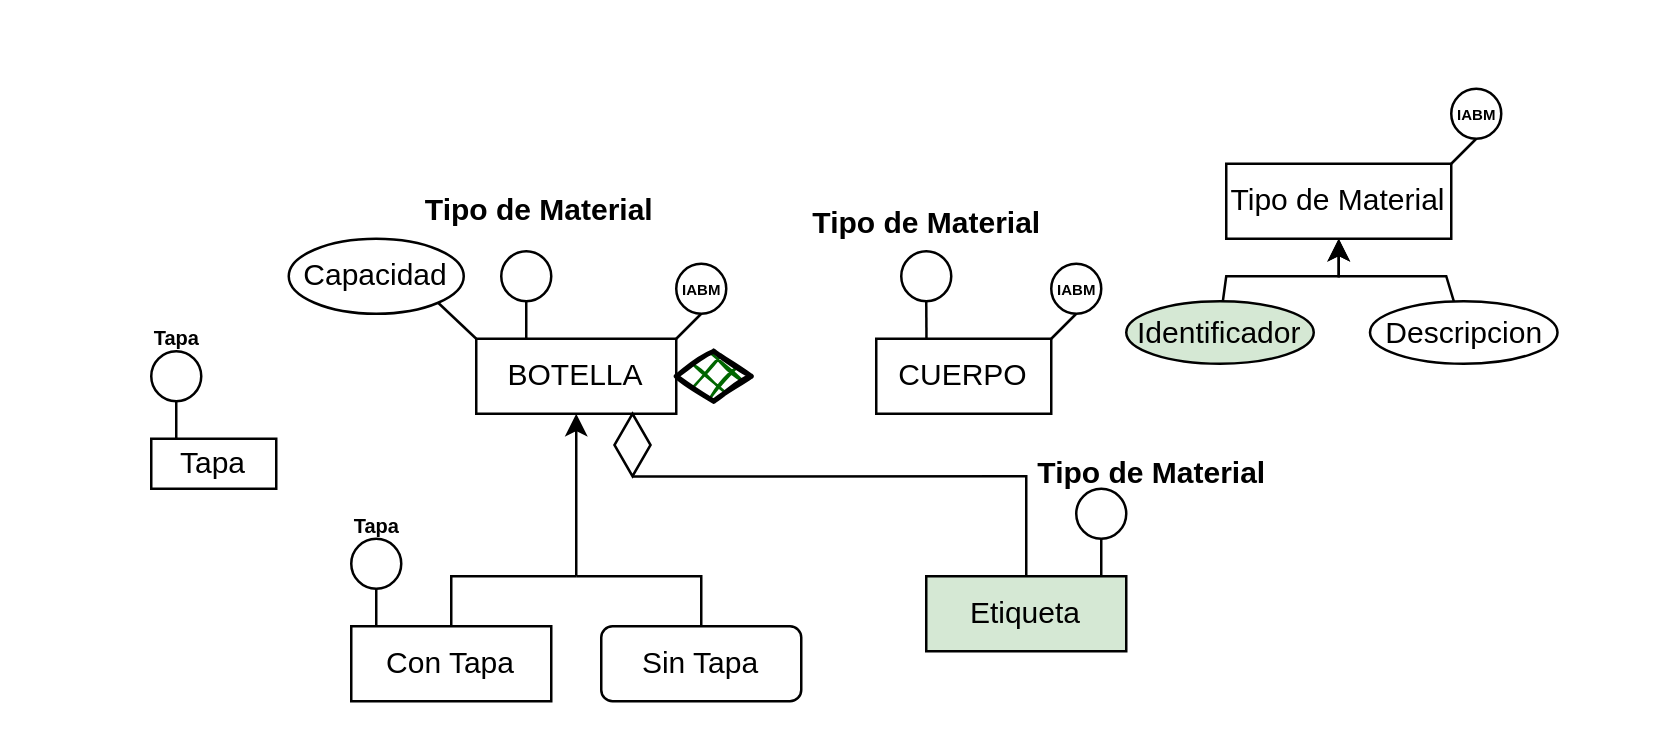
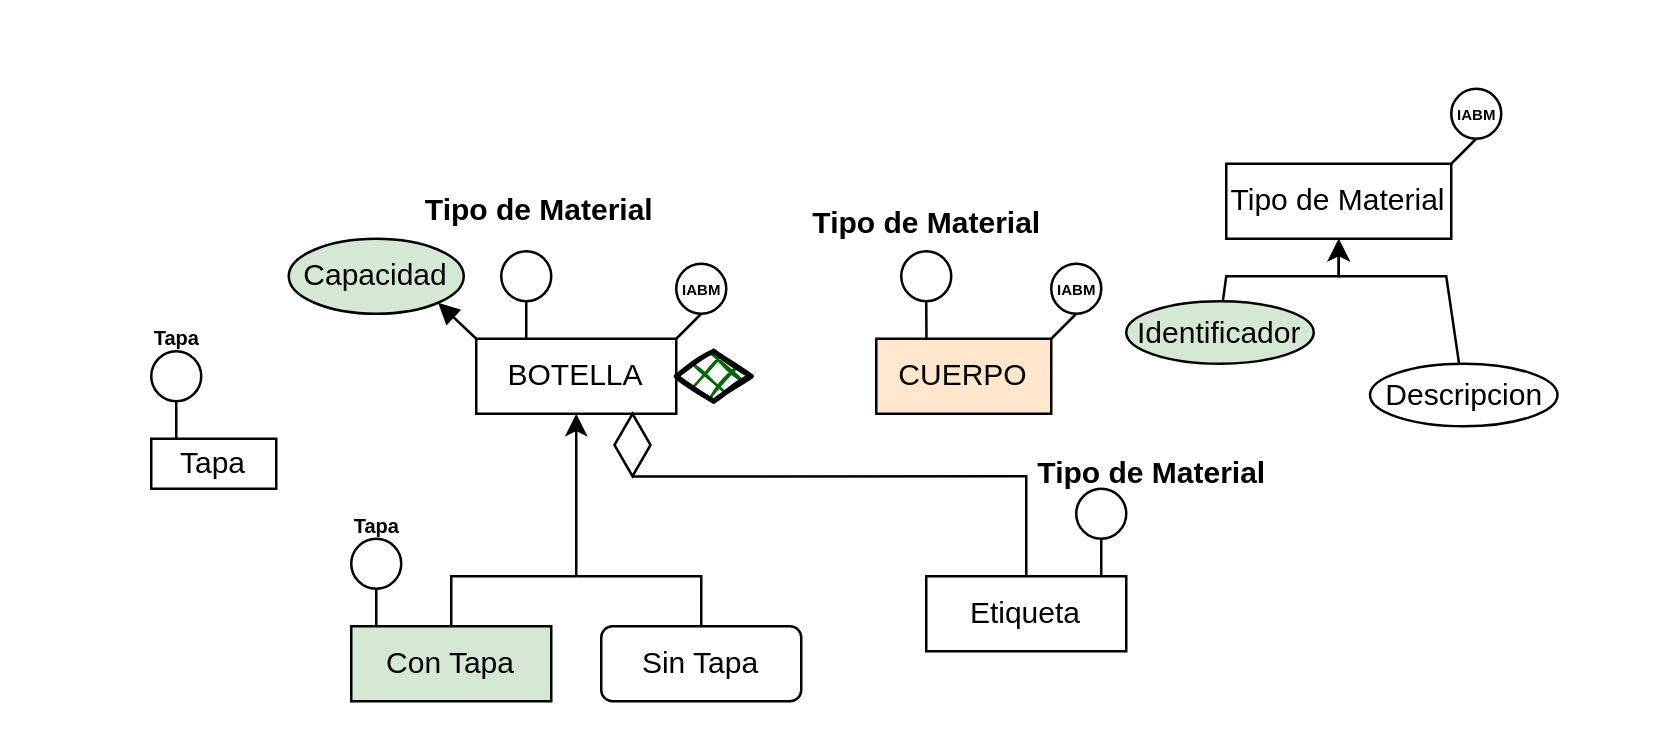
  <mxCell id="0" />
  <mxCell id="1" parent="0" />
  <mxCell id="2" value="BOTELLA" style="rounded=0;whiteSpace=wrap;html=1;" parent="1" vertex="1"><mxGeometry x="190" y="135" width="80" height="30" as="geometry" /></mxCell>
- <mxCell id="3" value="CUERPO" style="rounded=0;whiteSpace=wrap;html=1;" parent="1" vertex="1"><mxGeometry x="350" y="135" width="70" height="30" as="geometry" /></mxCell>
+ <mxCell id="3" value="CUERPO" style="rounded=0;whiteSpace=wrap;html=1;fillColor=#ffe6cc;" parent="1" vertex="1"><mxGeometry x="350" y="135" width="70" height="30" as="geometry" /></mxCell>
  <mxCell id="4" value="" style="rhombus;whiteSpace=wrap;html=1;strokeWidth=2;fillWeight=-1;hachureGap=8;fillStyle=cross-hatch;fillColor=#006600;sketch=1;" parent="1" vertex="1"><mxGeometry x="270" y="140" width="30" height="20" as="geometry" /></mxCell>
  <mxCell id="5" value="" style="endArrow=classic;html=1;rounded=0;entryX=0.5;entryY=1;entryDx=0;entryDy=0;" parent="1" target="2" edge="1"><mxGeometry width="50" height="50" relative="1" as="geometry"><mxPoint x="230" y="230" as="sourcePoint" /><mxPoint x="370" y="120" as="targetPoint" /></mxGeometry></mxCell>
- <mxCell id="6" value="Con Tapa" style="rounded=0;whiteSpace=wrap;html=1;" parent="1" vertex="1"><mxGeometry x="140" y="250" width="80" height="30" as="geometry" /></mxCell>
+ <mxCell id="6" value="Con Tapa" style="rounded=0;whiteSpace=wrap;html=1;fillColor=#d5e8d4;" parent="1" vertex="1"><mxGeometry x="140" y="250" width="80" height="30" as="geometry" /></mxCell>
  <mxCell id="7" value="Sin Tapa" style="whiteSpace=wrap;html=1;rounded=1;" parent="1" vertex="1"><mxGeometry x="240" y="250" width="80" height="30" as="geometry" /></mxCell>
  <mxCell id="8" value="" style="endArrow=none;html=1;rounded=0;entryX=0.5;entryY=0;entryDx=0;entryDy=0;" parent="1" target="6" edge="1"><mxGeometry width="50" height="50" relative="1" as="geometry"><mxPoint x="230" y="230" as="sourcePoint" /><mxPoint x="140" y="200" as="targetPoint" /><Array as="points"><mxPoint x="180" y="230" /></Array></mxGeometry></mxCell>
  <mxCell id="9" value="" style="endArrow=none;html=1;rounded=0;exitX=0.5;exitY=0;exitDx=0;exitDy=0;" parent="1" source="7" edge="1"><mxGeometry width="50" height="50" relative="1" as="geometry"><mxPoint x="280" y="170" as="sourcePoint" /><mxPoint x="230" y="230" as="targetPoint" /><Array as="points"><mxPoint x="280" y="230" /></Array></mxGeometry></mxCell>
  <mxCell id="10" value="" style="ellipse;whiteSpace=wrap;html=1;aspect=fixed;" parent="1" vertex="1"><mxGeometry x="360" y="100" width="20" height="20" as="geometry" /></mxCell>
  <mxCell id="11" value="" style="endArrow=none;html=1;rounded=0;entryX=0.5;entryY=1;entryDx=0;entryDy=0;exitX=0.287;exitY=-0.003;exitDx=0;exitDy=0;exitPerimeter=0;" parent="1" source="3" target="10" edge="1"><mxGeometry width="50" height="50" relative="1" as="geometry"><mxPoint x="280" y="170" as="sourcePoint" /><mxPoint x="330" y="120" as="targetPoint" /></mxGeometry></mxCell>
  <mxCell id="12" value="" style="ellipse;whiteSpace=wrap;html=1;aspect=fixed;" parent="1" vertex="1"><mxGeometry x="200" y="100" width="20" height="20" as="geometry" /></mxCell>
  <mxCell id="13" value="" style="endArrow=none;html=1;rounded=0;entryX=0.5;entryY=1;entryDx=0;entryDy=0;exitX=0.287;exitY=-0.003;exitDx=0;exitDy=0;exitPerimeter=0;" parent="1" target="12" edge="1"><mxGeometry width="50" height="50" relative="1" as="geometry"><mxPoint x="210" y="135" as="sourcePoint" /><mxPoint x="170" y="120" as="targetPoint" /></mxGeometry></mxCell>
  <mxCell id="14" value="&lt;font style=&quot;font-size: 12px;&quot;&gt;Tipo de Material&lt;/font&gt;" style="text;strokeColor=none;fillColor=none;html=1;fontSize=24;fontStyle=1;verticalAlign=middle;align=center;" parent="1" vertex="1"><mxGeometry x="165" y="60" width="100" height="40" as="geometry" /></mxCell>
  <mxCell id="15" value="&lt;font style=&quot;font-size: 12px;&quot;&gt;Tipo de Material&lt;/font&gt;" style="text;strokeColor=none;fillColor=none;html=1;fontSize=24;fontStyle=1;verticalAlign=middle;align=center;" parent="1" vertex="1"><mxGeometry x="320" y="65" width="100" height="40" as="geometry" /></mxCell>
- <mxCell id="16" value="Capacidad" style="ellipse;whiteSpace=wrap;html=1;" parent="1" vertex="1"><mxGeometry x="115" y="95" width="70" height="30" as="geometry" /></mxCell>
- <mxCell id="17" value="" style="endArrow=none;html=1;rounded=0;entryX=1;entryY=1;entryDx=0;entryDy=0;exitX=0;exitY=0;exitDx=0;exitDy=0;" parent="1" source="2" target="16" edge="1"><mxGeometry width="50" height="50" relative="1" as="geometry"><mxPoint x="300" y="160" as="sourcePoint" /><mxPoint x="350" y="110" as="targetPoint" /></mxGeometry></mxCell>
+ <mxCell id="16" value="Capacidad" style="ellipse;whiteSpace=wrap;html=1;fillColor=#d5e8d4;" parent="1" vertex="1"><mxGeometry x="115" y="95" width="70" height="30" as="geometry" /></mxCell>
+ <mxCell id="17" value="" style="endArrow=block;html=1;rounded=0;entryX=1;entryY=1;entryDx=0;entryDy=0;exitX=0;exitY=0;exitDx=0;exitDy=0;" parent="1" source="2" target="16" edge="1"><mxGeometry width="50" height="50" relative="1" as="geometry"><mxPoint x="300" y="160" as="sourcePoint" /><mxPoint x="350" y="110" as="targetPoint" /></mxGeometry></mxCell>
  <mxCell id="18" value="Tipo de Material" style="rounded=0;whiteSpace=wrap;html=1;" parent="1" vertex="1"><mxGeometry x="490" y="65" width="90" height="30" as="geometry" /></mxCell>
  <mxCell id="19" value="" style="edgeStyle=none;rounded=0;orthogonalLoop=1;jettySize=auto;html=1;entryX=0.5;entryY=1;entryDx=0;entryDy=0;" parent="1" source="20" target="18" edge="1"><mxGeometry relative="1" as="geometry"><Array as="points"><mxPoint x="490" y="110" /><mxPoint x="535" y="110" /></Array></mxGeometry></mxCell>
  <mxCell id="20" value="Identificador" style="ellipse;whiteSpace=wrap;html=1;fillColor=#d5e8d4;" parent="1" vertex="1"><mxGeometry x="450" y="120" width="75" height="25" as="geometry" /></mxCell>
  <mxCell id="21" value="" style="edgeStyle=none;rounded=0;orthogonalLoop=1;jettySize=auto;html=1;entryX=0.5;entryY=1;entryDx=0;entryDy=0;" parent="1" source="22" target="18" edge="1"><mxGeometry relative="1" as="geometry"><Array as="points"><mxPoint x="578" y="110" /><mxPoint x="535" y="110" /></Array></mxGeometry></mxCell>
- <mxCell id="22" value="Descripcion" style="ellipse;whiteSpace=wrap;html=1;" parent="1" vertex="1"><mxGeometry x="547.5" y="120" width="75" height="25" as="geometry" /></mxCell>
+ <mxCell id="22" value="Descripcion" style="ellipse;whiteSpace=wrap;html=1;" parent="1" vertex="1"><mxGeometry x="547.5" y="145" width="75" height="25" as="geometry" /></mxCell>
  <mxCell id="23" value="" style="endArrow=none;html=1;rounded=0;exitX=1.005;exitY=0.494;exitDx=0;exitDy=0;exitPerimeter=0;" parent="1" source="24" edge="1"><mxGeometry width="50" height="50" relative="1" as="geometry"><mxPoint x="350" y="230" as="sourcePoint" /><mxPoint x="410" y="230" as="targetPoint" /><Array as="points"><mxPoint x="410" y="190" /></Array></mxGeometry></mxCell>
  <mxCell id="24" value="" style="html=1;whiteSpace=wrap;aspect=fixed;shape=isoRectangle;rotation=90;" parent="1" vertex="1"><mxGeometry x="240" y="170" width="25" height="15" as="geometry" /></mxCell>
- <mxCell id="25" value="Etiqueta" style="rounded=0;whiteSpace=wrap;html=1;fillColor=#d5e8d4;" parent="1" vertex="1"><mxGeometry x="370" y="230" width="80" height="30" as="geometry" /></mxCell>
+ <mxCell id="25" value="Etiqueta" style="rounded=0;whiteSpace=wrap;html=1;" parent="1" vertex="1"><mxGeometry x="370" y="230" width="80" height="30" as="geometry" /></mxCell>
  <mxCell id="26" value="" style="ellipse;whiteSpace=wrap;html=1;aspect=fixed;" parent="1" vertex="1"><mxGeometry x="140" y="215" width="20" height="20" as="geometry" /></mxCell>
  <mxCell id="27" value="" style="endArrow=none;html=1;rounded=0;entryX=0.5;entryY=1;entryDx=0;entryDy=0;exitX=0.287;exitY=-0.003;exitDx=0;exitDy=0;exitPerimeter=0;" parent="1" target="26" edge="1"><mxGeometry width="50" height="50" relative="1" as="geometry"><mxPoint x="150" y="250" as="sourcePoint" /><mxPoint x="110" y="235" as="targetPoint" /></mxGeometry></mxCell>
  <mxCell id="28" value="&lt;font style=&quot;font-size: 8px;&quot;&gt;Tapa&lt;/font&gt;" style="text;strokeColor=none;fillColor=none;html=1;fontSize=24;fontStyle=1;verticalAlign=middle;align=center;" parent="1" vertex="1"><mxGeometry x="100" y="185" width="100" height="40" as="geometry" /></mxCell>
  <mxCell id="29" value="" style="ellipse;whiteSpace=wrap;html=1;aspect=fixed;" parent="1" vertex="1"><mxGeometry x="270" y="105" width="20" height="20" as="geometry" /></mxCell>
  <mxCell id="30" value="" style="endArrow=none;html=1;rounded=0;entryX=0.5;entryY=1;entryDx=0;entryDy=0;exitX=1;exitY=0;exitDx=0;exitDy=0;" parent="1" source="2" target="29" edge="1"><mxGeometry width="50" height="50" relative="1" as="geometry"><mxPoint x="285" y="135" as="sourcePoint" /><mxPoint x="245" y="120" as="targetPoint" /></mxGeometry></mxCell>
  <mxCell id="31" value="&lt;font style=&quot;font-size: 6px;&quot;&gt;IABM&lt;/font&gt;" style="text;strokeColor=none;fillColor=none;html=1;fontSize=24;fontStyle=1;verticalAlign=middle;align=center;" parent="1" vertex="1"><mxGeometry x="230" y="90" width="100" height="40" as="geometry" /></mxCell>
  <mxCell id="32" value="" style="ellipse;whiteSpace=wrap;html=1;aspect=fixed;" parent="1" vertex="1"><mxGeometry x="420" y="105" width="20" height="20" as="geometry" /></mxCell>
  <mxCell id="33" value="" style="endArrow=none;html=1;rounded=0;entryX=0.5;entryY=1;entryDx=0;entryDy=0;exitX=1;exitY=0;exitDx=0;exitDy=0;" parent="1" target="32" edge="1"><mxGeometry width="50" height="50" relative="1" as="geometry"><mxPoint x="420" y="135" as="sourcePoint" /><mxPoint x="395" y="120" as="targetPoint" /></mxGeometry></mxCell>
  <mxCell id="34" value="" style="ellipse;whiteSpace=wrap;html=1;aspect=fixed;" parent="1" vertex="1"><mxGeometry x="580" y="35" width="20" height="20" as="geometry" /></mxCell>
  <mxCell id="35" value="" style="endArrow=none;html=1;rounded=0;entryX=0.5;entryY=1;entryDx=0;entryDy=0;exitX=1;exitY=0;exitDx=0;exitDy=0;" parent="1" target="34" edge="1"><mxGeometry width="50" height="50" relative="1" as="geometry"><mxPoint x="580" y="65" as="sourcePoint" /><mxPoint x="555" y="50" as="targetPoint" /></mxGeometry></mxCell>
  <mxCell id="36" value="&lt;font style=&quot;font-size: 6px;&quot;&gt;IABM&lt;/font&gt;" style="text;strokeColor=none;fillColor=none;html=1;fontSize=24;fontStyle=1;verticalAlign=middle;align=center;" parent="1" vertex="1"><mxGeometry x="380" y="90" width="100" height="40" as="geometry" /></mxCell>
  <mxCell id="37" value="&lt;font style=&quot;font-size: 6px;&quot;&gt;IABM&lt;/font&gt;" style="text;strokeColor=none;fillColor=none;html=1;fontSize=24;fontStyle=1;verticalAlign=middle;align=center;" parent="1" vertex="1"><mxGeometry x="540" y="20" width="100" height="40" as="geometry" /></mxCell>
  <mxCell id="38" value="" style="ellipse;whiteSpace=wrap;html=1;aspect=fixed;" parent="1" vertex="1"><mxGeometry x="430" y="195" width="20" height="20" as="geometry" /></mxCell>
  <mxCell id="39" value="" style="endArrow=none;html=1;rounded=0;entryX=0.5;entryY=1;entryDx=0;entryDy=0;exitX=0.287;exitY=-0.003;exitDx=0;exitDy=0;exitPerimeter=0;" parent="1" target="38" edge="1"><mxGeometry width="50" height="50" relative="1" as="geometry"><mxPoint x="440" y="230" as="sourcePoint" /><mxPoint x="400" y="215" as="targetPoint" /></mxGeometry></mxCell>
  <mxCell id="40" value="&lt;font style=&quot;font-size: 12px;&quot;&gt;Tipo de Material&lt;/font&gt;" style="text;strokeColor=none;fillColor=none;html=1;fontSize=24;fontStyle=1;verticalAlign=middle;align=center;" parent="1" vertex="1"><mxGeometry x="410" y="165" width="100" height="40" as="geometry" /></mxCell>
  <mxCell id="41" value="Tapa" style="rounded=0;whiteSpace=wrap;html=1;" vertex="1" parent="1"><mxGeometry x="60" y="175" width="50" height="20" as="geometry" /></mxCell>
  <mxCell id="42" value="" style="ellipse;whiteSpace=wrap;html=1;aspect=fixed;" vertex="1" parent="1"><mxGeometry x="60" y="140" width="20" height="20" as="geometry" /></mxCell>
  <mxCell id="43" value="" style="endArrow=none;html=1;rounded=0;entryX=0.5;entryY=1;entryDx=0;entryDy=0;exitX=0.287;exitY=-0.003;exitDx=0;exitDy=0;exitPerimeter=0;" edge="1" parent="1" target="42"><mxGeometry width="50" height="50" relative="1" as="geometry"><mxPoint x="70" y="175" as="sourcePoint" /><mxPoint x="30" y="160" as="targetPoint" /></mxGeometry></mxCell>
  <mxCell id="44" value="&lt;font style=&quot;font-size: 8px;&quot;&gt;Tapa&lt;/font&gt;" style="text;strokeColor=none;fillColor=none;html=1;fontSize=24;fontStyle=1;verticalAlign=middle;align=center;" vertex="1" parent="1"><mxGeometry x="20" y="110" width="100" height="40" as="geometry" /></mxCell>
